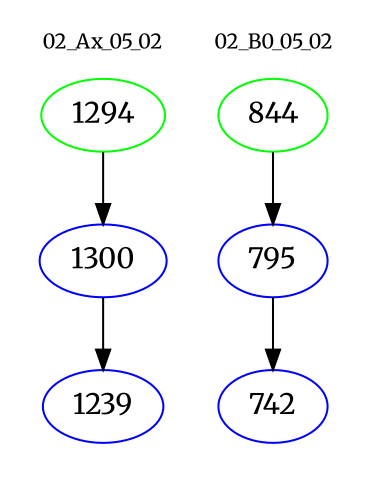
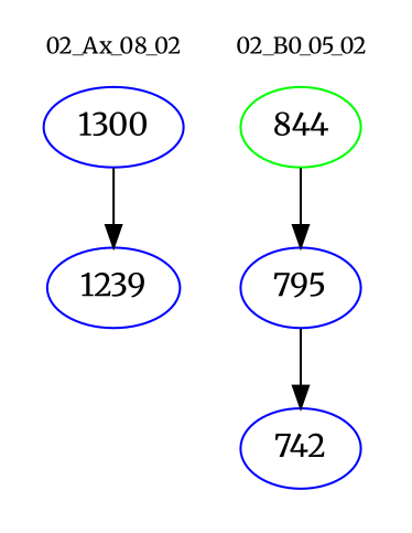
  digraph {
    fontname=Merriweather
    node [color=blue fontname=Merriweather]
    edge [color=black fontname=Merriweather]
-   n1 [color=green label=1294]
    n2 [label=1300]
    n3 [label=1239]
    n4 [color=green label=844]
    n5 [label=795]
    n6 [label=742]
    subgraph cluster_1 {
      color=white
      fontsize=10
-     label="02_Ax_05_02"
-     n1
+     label="02_Ax_08_02"
      n2
      n3
    }
    subgraph cluster_2 {
      color=white
      fontsize=10
      label="02_B0_05_02"
      n4
      n5
      n6
    }
-   n1 -> n2
    n2 -> n3
    n4 -> n5
    n5 -> n6
  }
